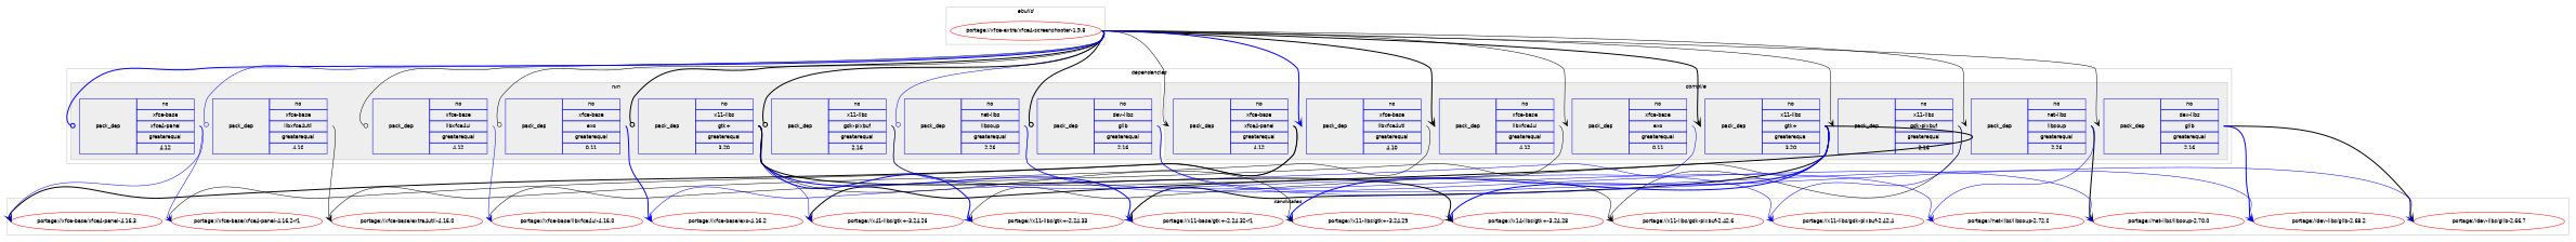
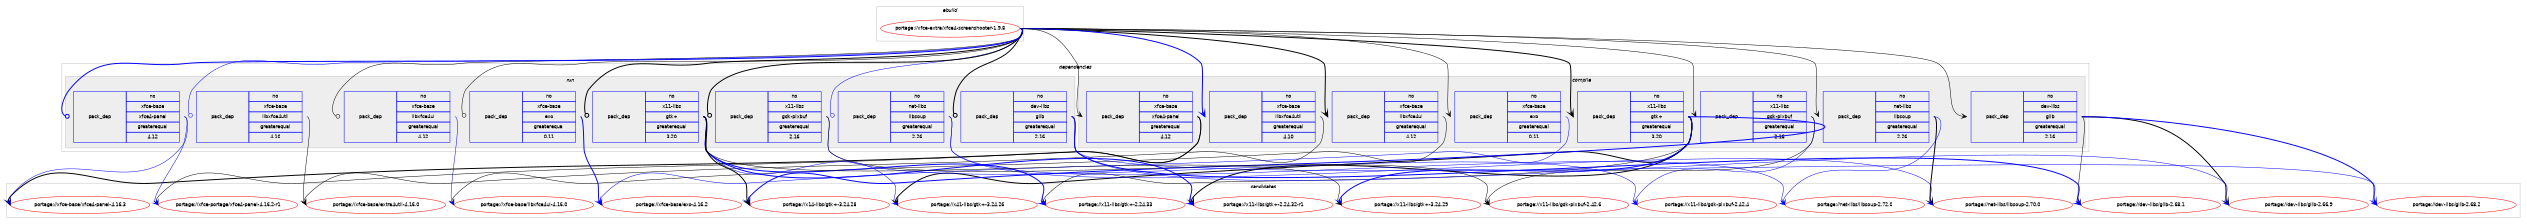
  digraph {
    compound=true
    concentrate=true
    fontname=Helvetica
    fontsize=10
    newrank=true
    rankdir=TB
    ranksep=1.5
    node [color=red fontname=Helvetica fontsize=10]
    edge [arrowhead=vee color=black headport=w style=solid tailport=e weight=100]
    n1 [label="portage://xfce-extra/xfce4-screenshooter-1.9.8" width=4]
    n2 [color=blue label=<<TABLE BORDER="0" CELLBORDER="1" CELLSPACING="0" CELLPADDING="4" WIDTH="220"><TR><TD ROWSPAN="6" CELLPADDING="30">pack_dep</TD></TR><TR><TD WIDTH="110">no</TD></TR><TR><TD>dev-libs</TD></TR><TR><TD>glib</TD></TR><TR><TD>greaterequal</TD></TR><TR><TD>2.16</TD></TR></TABLE>> shape=none]
    n3 [color=blue label=<<TABLE BORDER="0" CELLBORDER="1" CELLSPACING="0" CELLPADDING="4" WIDTH="220"><TR><TD ROWSPAN="6" CELLPADDING="30">pack_dep</TD></TR><TR><TD WIDTH="110">no</TD></TR><TR><TD>net-libs</TD></TR><TR><TD>libsoup</TD></TR><TR><TD>greaterequal</TD></TR><TR><TD>2.26</TD></TR></TABLE>> shape=none]
    n4 [color=blue label=<<TABLE BORDER="0" CELLBORDER="1" CELLSPACING="0" CELLPADDING="4" WIDTH="220"><TR><TD ROWSPAN="6" CELLPADDING="30">pack_dep</TD></TR><TR><TD WIDTH="110">no</TD></TR><TR><TD>x11-libs</TD></TR><TR><TD>gdk-pixbuf</TD></TR><TR><TD>greaterequal</TD></TR><TR><TD>2.16</TD></TR></TABLE>> shape=none]
    n5 [color=blue label=<<TABLE BORDER="0" CELLBORDER="1" CELLSPACING="0" CELLPADDING="4" WIDTH="220"><TR><TD ROWSPAN="6" CELLPADDING="30">pack_dep</TD></TR><TR><TD WIDTH="110">no</TD></TR><TR><TD>x11-libs</TD></TR><TR><TD>gtk+</TD></TR><TR><TD>greaterequal</TD></TR><TR><TD>3.20</TD></TR></TABLE>> shape=none]
    n6 [color=blue label=<<TABLE BORDER="0" CELLBORDER="1" CELLSPACING="0" CELLPADDING="4" WIDTH="220"><TR><TD ROWSPAN="6" CELLPADDING="30">pack_dep</TD></TR><TR><TD WIDTH="110">no</TD></TR><TR><TD>xfce-base</TD></TR><TR><TD>exo</TD></TR><TR><TD>greaterequal</TD></TR><TR><TD>0.11</TD></TR></TABLE>> shape=none]
    n7 [color=blue label=<<TABLE BORDER="0" CELLBORDER="1" CELLSPACING="0" CELLPADDING="4" WIDTH="220"><TR><TD ROWSPAN="6" CELLPADDING="30">pack_dep</TD></TR><TR><TD WIDTH="110">no</TD></TR><TR><TD>xfce-base</TD></TR><TR><TD>libxfce4ui</TD></TR><TR><TD>greaterequal</TD></TR><TR><TD>4.12</TD></TR></TABLE>> shape=none]
    n8 [color=blue label=<<TABLE BORDER="0" CELLBORDER="1" CELLSPACING="0" CELLPADDING="4" WIDTH="220"><TR><TD ROWSPAN="6" CELLPADDING="30">pack_dep</TD></TR><TR><TD WIDTH="110">no</TD></TR><TR><TD>xfce-base</TD></TR><TR><TD>libxfce4util</TD></TR><TR><TD>greaterequal</TD></TR><TR><TD>4.10</TD></TR></TABLE>> shape=none]
    n9 [color=blue label=<<TABLE BORDER="0" CELLBORDER="1" CELLSPACING="0" CELLPADDING="4" WIDTH="220"><TR><TD ROWSPAN="6" CELLPADDING="30">pack_dep</TD></TR><TR><TD WIDTH="110">no</TD></TR><TR><TD>xfce-base</TD></TR><TR><TD>xfce4-panel</TD></TR><TR><TD>greaterequal</TD></TR><TR><TD>4.12</TD></TR></TABLE>> shape=none]
    n10 [color=blue label=<<TABLE BORDER="0" CELLBORDER="1" CELLSPACING="0" CELLPADDING="4" WIDTH="220"><TR><TD ROWSPAN="6" CELLPADDING="30">pack_dep</TD></TR><TR><TD WIDTH="110">no</TD></TR><TR><TD>dev-libs</TD></TR><TR><TD>glib</TD></TR><TR><TD>greaterequal</TD></TR><TR><TD>2.16</TD></TR></TABLE>> shape=none]
    n11 [color=blue label=<<TABLE BORDER="0" CELLBORDER="1" CELLSPACING="0" CELLPADDING="4" WIDTH="220"><TR><TD ROWSPAN="6" CELLPADDING="30">pack_dep</TD></TR><TR><TD WIDTH="110">no</TD></TR><TR><TD>net-libs</TD></TR><TR><TD>libsoup</TD></TR><TR><TD>greaterequal</TD></TR><TR><TD>2.26</TD></TR></TABLE>> shape=none]
    n12 [color=blue label=<<TABLE BORDER="0" CELLBORDER="1" CELLSPACING="0" CELLPADDING="4" WIDTH="220"><TR><TD ROWSPAN="6" CELLPADDING="30">pack_dep</TD></TR><TR><TD WIDTH="110">no</TD></TR><TR><TD>x11-libs</TD></TR><TR><TD>gdk-pixbuf</TD></TR><TR><TD>greaterequal</TD></TR><TR><TD>2.16</TD></TR></TABLE>> shape=none]
    n13 [color=blue label=<<TABLE BORDER="0" CELLBORDER="1" CELLSPACING="0" CELLPADDING="4" WIDTH="220"><TR><TD ROWSPAN="6" CELLPADDING="30">pack_dep</TD></TR><TR><TD WIDTH="110">no</TD></TR><TR><TD>x11-libs</TD></TR><TR><TD>gtk+</TD></TR><TR><TD>greaterequal</TD></TR><TR><TD>3.20</TD></TR></TABLE>> shape=none]
    n14 [color=blue label=<<TABLE BORDER="0" CELLBORDER="1" CELLSPACING="0" CELLPADDING="4" WIDTH="220"><TR><TD ROWSPAN="6" CELLPADDING="30">pack_dep</TD></TR><TR><TD WIDTH="110">no</TD></TR><TR><TD>xfce-base</TD></TR><TR><TD>exo</TD></TR><TR><TD>greaterequal</TD></TR><TR><TD>0.11</TD></TR></TABLE>> shape=none]
    n15 [color=blue label=<<TABLE BORDER="0" CELLBORDER="1" CELLSPACING="0" CELLPADDING="4" WIDTH="220"><TR><TD ROWSPAN="6" CELLPADDING="30">pack_dep</TD></TR><TR><TD WIDTH="110">no</TD></TR><TR><TD>xfce-base</TD></TR><TR><TD>libxfce4ui</TD></TR><TR><TD>greaterequal</TD></TR><TR><TD>4.12</TD></TR></TABLE>> shape=none]
    n16 [color=blue label=<<TABLE BORDER="0" CELLBORDER="1" CELLSPACING="0" CELLPADDING="4" WIDTH="220"><TR><TD ROWSPAN="6" CELLPADDING="30">pack_dep</TD></TR><TR><TD WIDTH="110">no</TD></TR><TR><TD>xfce-base</TD></TR><TR><TD>libxfce4util</TD></TR><TR><TD>greaterequal</TD></TR><TR><TD>4.10</TD></TR></TABLE>> shape=none]
    n17 [color=blue label=<<TABLE BORDER="0" CELLBORDER="1" CELLSPACING="0" CELLPADDING="4" WIDTH="220"><TR><TD ROWSPAN="6" CELLPADDING="30">pack_dep</TD></TR><TR><TD WIDTH="110">no</TD></TR><TR><TD>xfce-base</TD></TR><TR><TD>xfce4-panel</TD></TR><TR><TD>greaterequal</TD></TR><TR><TD>4.12</TD></TR></TABLE>> shape=none]
-   n18 [label="portage://dev-libs/glib-2.66.7" width=4]
+   n18 [label="portage://dev-libs/glib-2.66.9" width=4]
+   n19 [label="portage://dev-libs/glib-2.68.1" width=4]
    n20 [label="portage://dev-libs/glib-2.68.2" width=4]
    n21 [label="portage://net-libs/libsoup-2.70.0" width=4]
    n22 [label="portage://net-libs/libsoup-2.72.0" width=4]
    n23 [label="portage://x11-libs/gdk-pixbuf-2.42.4" width=4]
    n24 [label="portage://x11-libs/gdk-pixbuf-2.42.6" width=4]
-   n25 [label="portage://x11-base/gtk+-2.24.32-r1" width=4]
+   n25 [label="portage://x11-libs/gtk+-2.24.32-r1" width=4]
    n26 [label="portage://x11-libs/gtk+-2.24.33" width=4]
    n27 [label="portage://x41-libs/gtk+-3.24.26" width=4]
    n28 [label="portage://x14-libs/gtk+-3.24.28" width=4]
    n29 [label="portage://x11-libs/gtk+-3.24.29" width=4]
    n30 [label="portage://xfce-base/exo-4.16.2" width=4]
    n31 [label="portage://xfce-base/libxfce4ui-4.16.0" width=4]
    n32 [label="portage://xfce-base/extra4util-4.16.0" width=4]
-   n33 [label="portage://xfce-base/xfce4-panel-4.16.2-r1" width=4]
+   n33 [label="portage://xfce-portage/xfce4-panel-4.16.2-r1" width=4]
    n34 [label="portage://xfce-base/xfce4-panel-4.16.3" width=4]
    subgraph cluster_1 {
      color=gray
      label=<<i>ebuild</i>>
      rank=same
      n1
    }
    subgraph cluster_2 {
      color=gray
      label=<<i>dependencies</i>>
      subgraph cluster_3 {
        color=gray
        fillcolor="#eeeeee"
        label=<<i>compile</i>>
        style=filled
        subgraph sub_4 {
          color=gray
          fillcolor="#eeeeee"
          label=<<i>compile</i>>
          style=filled
          n2
        }
        subgraph sub_5 {
          color=gray
          fillcolor="#eeeeee"
          label=<<i>compile</i>>
          style=filled
          n3
        }
        subgraph sub_6 {
          color=gray
          fillcolor="#eeeeee"
          label=<<i>compile</i>>
          style=filled
          n4
        }
        subgraph sub_7 {
          color=gray
          fillcolor="#eeeeee"
          label=<<i>compile</i>>
          style=filled
          n5
        }
        subgraph sub_8 {
          color=gray
          fillcolor="#eeeeee"
          label=<<i>compile</i>>
          style=filled
          n6
        }
        subgraph sub_9 {
          color=gray
          fillcolor="#eeeeee"
          label=<<i>compile</i>>
          style=filled
          n7
        }
        subgraph sub_10 {
          color=gray
          fillcolor="#eeeeee"
          label=<<i>compile</i>>
          style=filled
          n8
        }
        subgraph sub_11 {
          color=gray
          fillcolor="#eeeeee"
          label=<<i>compile</i>>
          style=filled
          n9
        }
      }
      subgraph cluster_12 {
        color=gray
        fillcolor="#eeeeee"
        label=<<i>compile and run</i>>
        style=filled
      }
      subgraph cluster_13 {
        color=gray
        fillcolor="#eeeeee"
        label=<<i>run</i>>
        style=filled
        subgraph sub_14 {
          color=gray
          fillcolor="#eeeeee"
          label=<<i>run</i>>
          style=filled
          n10
        }
        subgraph sub_15 {
          color=gray
          fillcolor="#eeeeee"
          label=<<i>run</i>>
          style=filled
          n11
        }
        subgraph sub_16 {
          color=gray
          fillcolor="#eeeeee"
          label=<<i>run</i>>
          style=filled
          n12
        }
        subgraph sub_17 {
          color=gray
          fillcolor="#eeeeee"
          label=<<i>run</i>>
          style=filled
          n13
        }
        subgraph sub_18 {
          color=gray
          fillcolor="#eeeeee"
          label=<<i>run</i>>
          style=filled
          n14
        }
        subgraph sub_19 {
          color=gray
          fillcolor="#eeeeee"
          label=<<i>run</i>>
          style=filled
          n15
        }
        subgraph sub_20 {
          color=gray
          fillcolor="#eeeeee"
          label=<<i>run</i>>
          style=filled
          n16
        }
        subgraph sub_21 {
          color=gray
          fillcolor="#eeeeee"
          label=<<i>run</i>>
          style=filled
          n17
        }
      }
    }
    subgraph cluster_22 {
      color=gray
      label=<<i>candidates</i>>
      rank=same
      subgraph sub_23 {
        color=black
        label=<<i>candidates</i>>
        nodesep=1
        rank=same
        n18
+       n19
        n20
      }
      subgraph sub_24 {
        color=black
        label=<<i>candidates</i>>
        nodesep=1
        rank=same
        n21
        n22
      }
      subgraph sub_25 {
        color=black
        label=<<i>candidates</i>>
        nodesep=1
        rank=same
        n23
        n24
      }
      subgraph sub_26 {
        color=black
        label=<<i>candidates</i>>
        nodesep=1
        rank=same
        n25
        n26
        n27
        n28
        n29
      }
      subgraph sub_27 {
        color=black
        label=<<i>candidates</i>>
        nodesep=1
        rank=same
        n30
      }
      subgraph sub_28 {
        color=black
        label=<<i>candidates</i>>
        nodesep=1
        rank=same
        n31
      }
      subgraph sub_29 {
        color=black
        label=<<i>candidates</i>>
        nodesep=1
        rank=same
        n32
      }
      subgraph sub_30 {
        color=black
        label=<<i>candidates</i>>
        nodesep=1
        rank=same
        n33
        n34
      }
      subgraph sub_31 {
        color=black
        label=<<i>candidates</i>>
        nodesep=1
        rank=same
        n18
+       n19
        n20
      }
      subgraph sub_32 {
        color=black
        label=<<i>candidates</i>>
        nodesep=1
        rank=same
        n21
        n22
      }
      subgraph sub_33 {
        color=black
        label=<<i>candidates</i>>
        nodesep=1
        rank=same
        n23
        n24
      }
      subgraph sub_34 {
        color=black
        label=<<i>candidates</i>>
        nodesep=1
        rank=same
        n25
        n26
        n27
        n28
        n29
      }
      subgraph sub_35 {
        color=black
        label=<<i>candidates</i>>
        nodesep=1
        rank=same
        n30
      }
      subgraph sub_36 {
        color=black
        label=<<i>candidates</i>>
        nodesep=1
        rank=same
        n31
      }
      subgraph sub_37 {
        color=black
        label=<<i>candidates</i>>
        nodesep=1
        rank=same
        n32
      }
      subgraph sub_38 {
        color=black
        label=<<i>candidates</i>>
        nodesep=1
        rank=same
        n33
        n34
      }
    }
    n1 -> n2 [weight=20]
    n1 -> n3 [weight=20]
    n1 -> n4 [weight=20]
    n1 -> n5 [style=bold weight=20]
    n1 -> n6 [weight=20]
    n1 -> n7 [style=bold weight=20]
    n1 -> n8 [color=blue style=bold weight=20]
    n1 -> n9 [weight=20]
    n1 -> n10 [arrowhead=odot style=bold weight=20]
    n1 -> n11 [arrowhead=odot color=blue weight=20]
    n1 -> n12 [arrowhead=odot style=bold weight=20]
    n1 -> n13 [arrowhead=odot style=bold weight=20]
    n1 -> n14 [arrowhead=odot weight=20]
    n1 -> n15 [arrowhead=odot weight=20]
    n1 -> n16 [arrowhead=odot color=blue weight=20]
    n1 -> n17 [arrowhead=odot color=blue style=bold weight=20]
    n2 -> n18 [style=bold]
+   n2 -> n19
    n2 -> n20 [color=blue style=bold]
    n3 -> n21 [style=bold]
    n3 -> n22 [color=blue]
    n4 -> n23 [color=blue]
    n4 -> n24
    n5 -> n25 [style=bold]
    n5 -> n26
    n5 -> n27 [style=bold]
    n5 -> n28 [color=blue style=bold]
    n5 -> n29 [color=blue style=bold]
    n6 -> n30 [color=blue]
    n7 -> n31
    n8 -> n32
    n9 -> n33
    n9 -> n34 [style=bold]
    n10 -> n18 [color=blue]
+   n10 -> n19 [color=blue style=bold]
    n10 -> n20 [color=blue]
    n11 -> n21 [color=blue]
    n11 -> n22 [color=blue]
    n12 -> n23 [color=blue]
    n12 -> n24
    n13 -> n25 [color=blue style=bold]
    n13 -> n26 [color=blue style=bold]
    n13 -> n27 [color=blue]
    n13 -> n28 [style=bold]
    n13 -> n29
    n14 -> n30 [color=blue style=bold]
    n15 -> n31 [color=blue]
    n16 -> n32
    n17 -> n33 [color=blue]
    n17 -> n34 [color=blue]
  }
